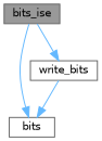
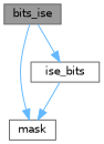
  digraph {
    rankdir=TB
    node [color=grey40 fillcolor=white fontname=Helvetica fontsize=10 shape=box style=filled]
    edge [color=steelblue1 fontname=Helvetica fontsize=10 labelfontname=Helvetica labelfontsize=10 style=solid]
    n1 [color=gray40 fillcolor=grey60 fontcolor=black height=0.2 label=bits_ise width=0.4]
-   n2 [height=0.2 label=bits width=0.4]
-   n3 [height=0.2 label=write_bits width=0.4]
+   n2 [height=0.2 label=mask width=0.4]
+   n3 [height=0.2 label=ise_bits width=0.4]
    n1 -> n2
    n1 -> n3
    n3 -> n2
  }
